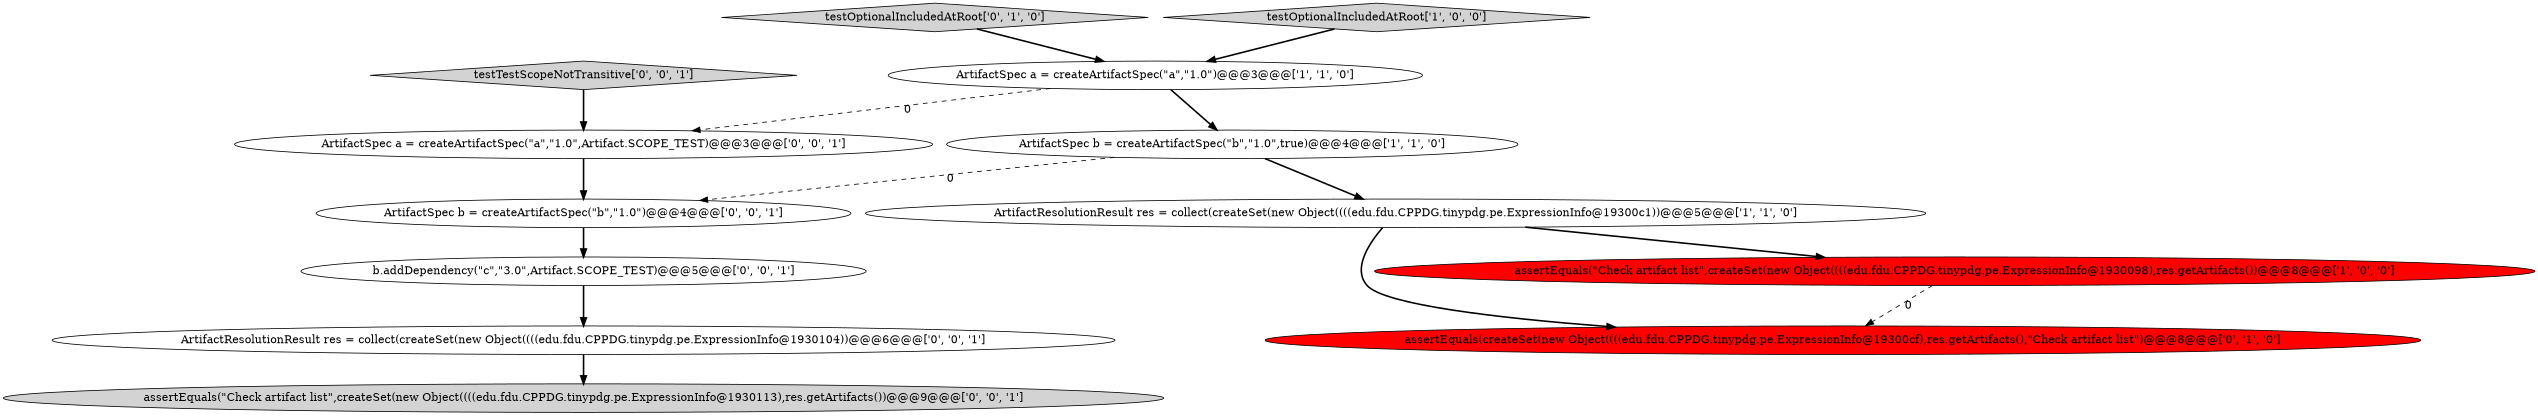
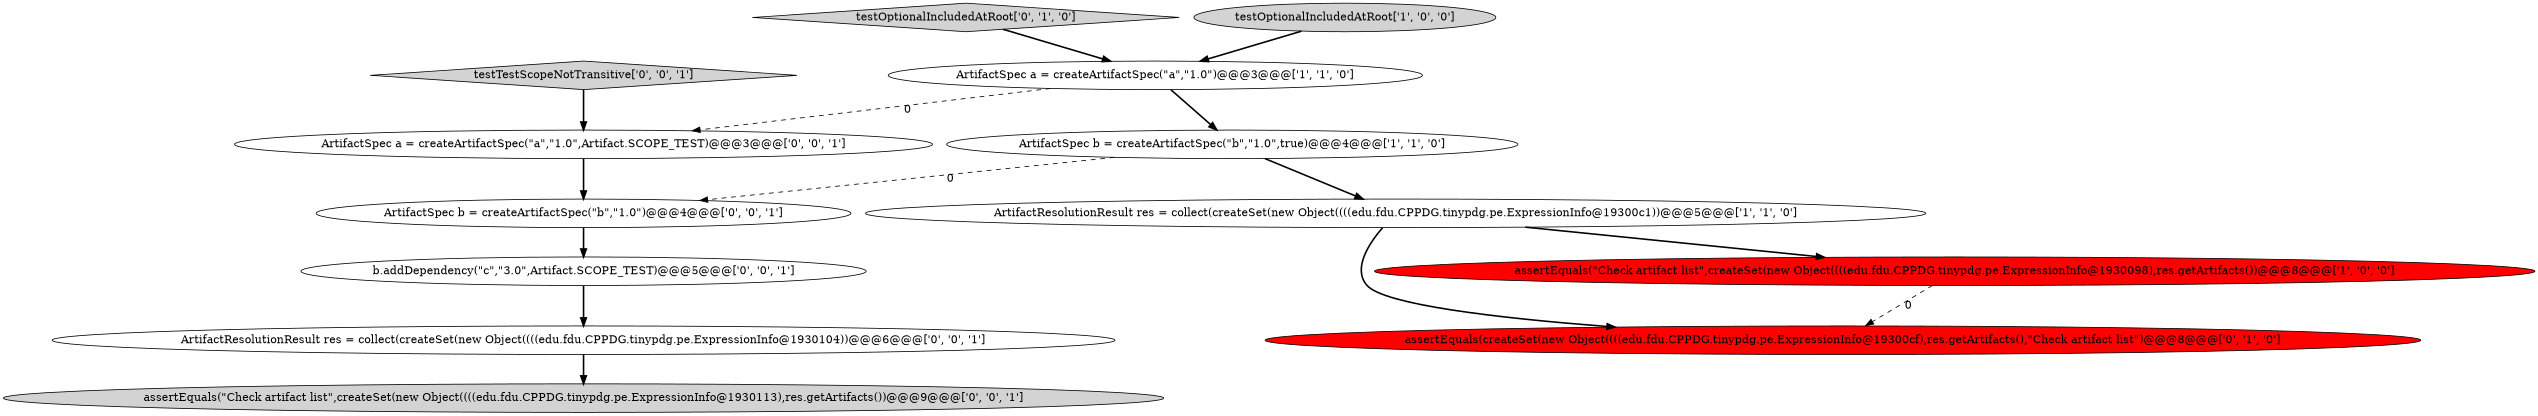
  digraph {
    node [fillcolor=white shape=ellipse style=filled]
    edge [style=bold]
    n1 [label="b.addDependency(\"c\",\"3.0\",Artifact.SCOPE_TEST)@@@5@@@['0', '0', '1']"]
    n2 [label="ArtifactResolutionResult res = collect(createSet(new Object((((edu.fdu.CPPDG.tinypdg.pe.ExpressionInfo@1930104))@@@6@@@['0', '0', '1']"]
    n3 [label="ArtifactResolutionResult res = collect(createSet(new Object((((edu.fdu.CPPDG.tinypdg.pe.ExpressionInfo@19300c1))@@@5@@@['1', '1', '0']"]
    n4 [fillcolor=red label="assertEquals(createSet(new Object((((edu.fdu.CPPDG.tinypdg.pe.ExpressionInfo@19300cf),res.getArtifacts(),\"Check artifact list\")@@@8@@@['0', '1', '0']"]
    n5 [fillcolor=red label="assertEquals(\"Check artifact list\",createSet(new Object((((edu.fdu.CPPDG.tinypdg.pe.ExpressionInfo@1930098),res.getArtifacts())@@@8@@@['1', '0', '0']"]
    n6 [fillcolor=lightgray label="testOptionalIncludedAtRoot['0', '1', '0']" shape=diamond]
    n7 [label="ArtifactSpec a = createArtifactSpec(\"a\",\"1.0\")@@@3@@@['1', '1', '0']"]
-   n8 [fillcolor=lightgray label="testOptionalIncludedAtRoot['1', '0', '0']" shape=diamond]
+   n8 [fillcolor=lightgray label="testOptionalIncludedAtRoot['1', '0', '0']"]
    n9 [label="ArtifactSpec a = createArtifactSpec(\"a\",\"1.0\",Artifact.SCOPE_TEST)@@@3@@@['0', '0', '1']"]
    n10 [label="ArtifactSpec b = createArtifactSpec(\"b\",\"1.0\",true)@@@4@@@['1', '1', '0']"]
    n11 [label="ArtifactSpec b = createArtifactSpec(\"b\",\"1.0\")@@@4@@@['0', '0', '1']"]
    n12 [fillcolor=lightgray label="assertEquals(\"Check artifact list\",createSet(new Object((((edu.fdu.CPPDG.tinypdg.pe.ExpressionInfo@1930113),res.getArtifacts())@@@9@@@['0', '0', '1']"]
    n13 [fillcolor=lightgray label="testTestScopeNotTransitive['0', '0', '1']" shape=diamond]
    n1 -> n2
    n2 -> n12
    n3 -> n4
    n3 -> n5
    n5 -> n4 [label=0 style=dashed]
    n6 -> n7
    n7 -> n9 [label=0 style=dashed]
    n7 -> n10
    n8 -> n7
    n9 -> n11
    n10 -> n3
    n10 -> n11 [label=0 style=dashed]
    n11 -> n1
    n13 -> n9
  }
